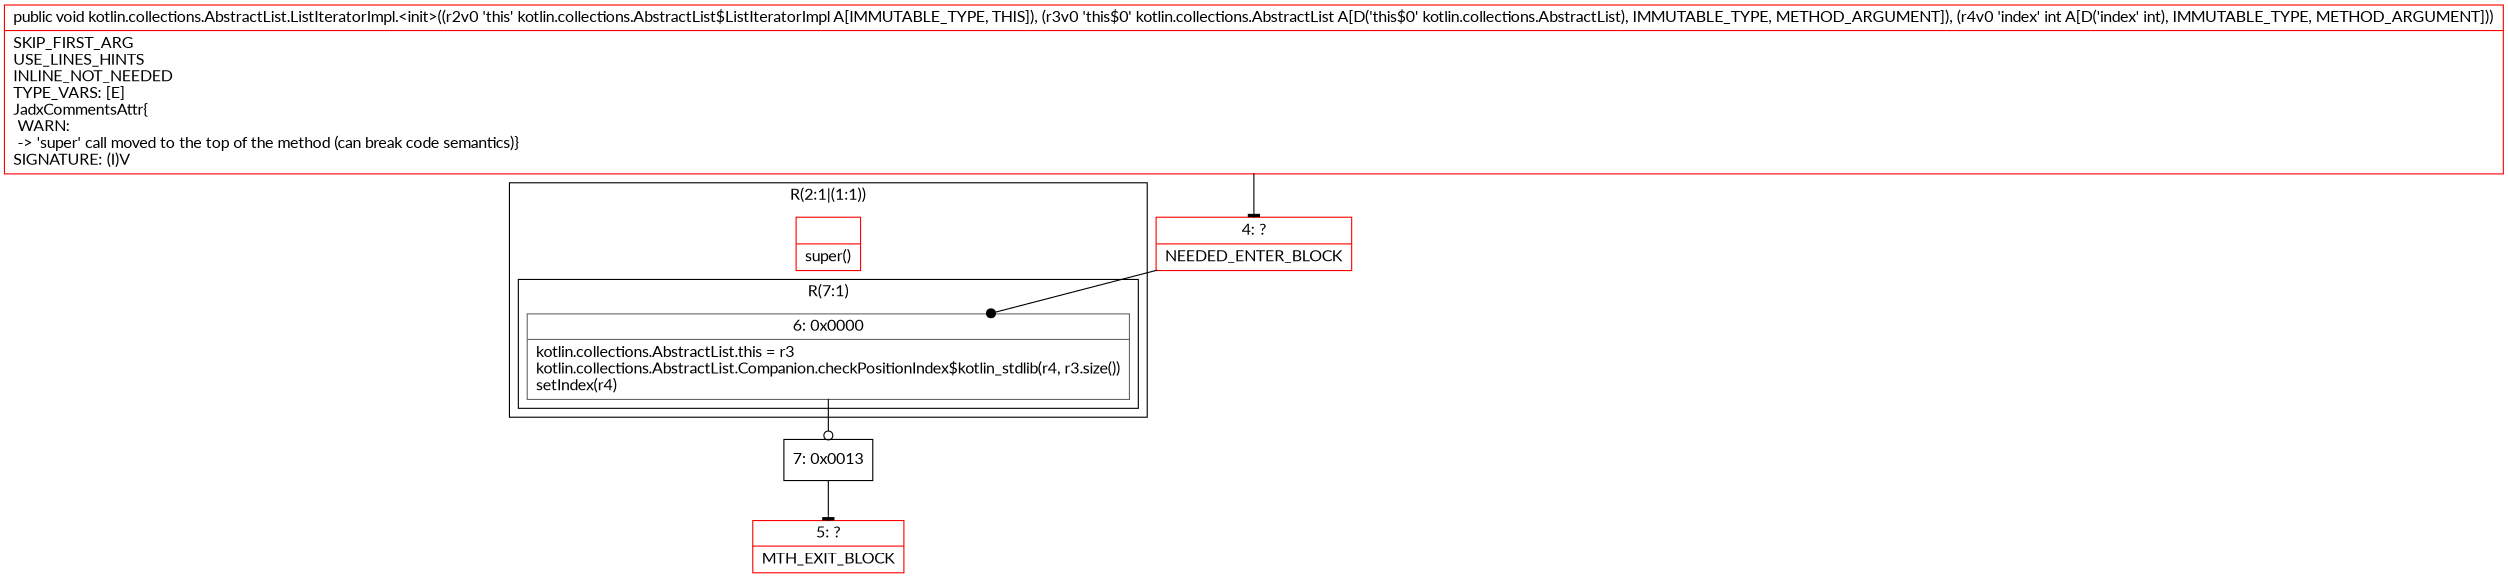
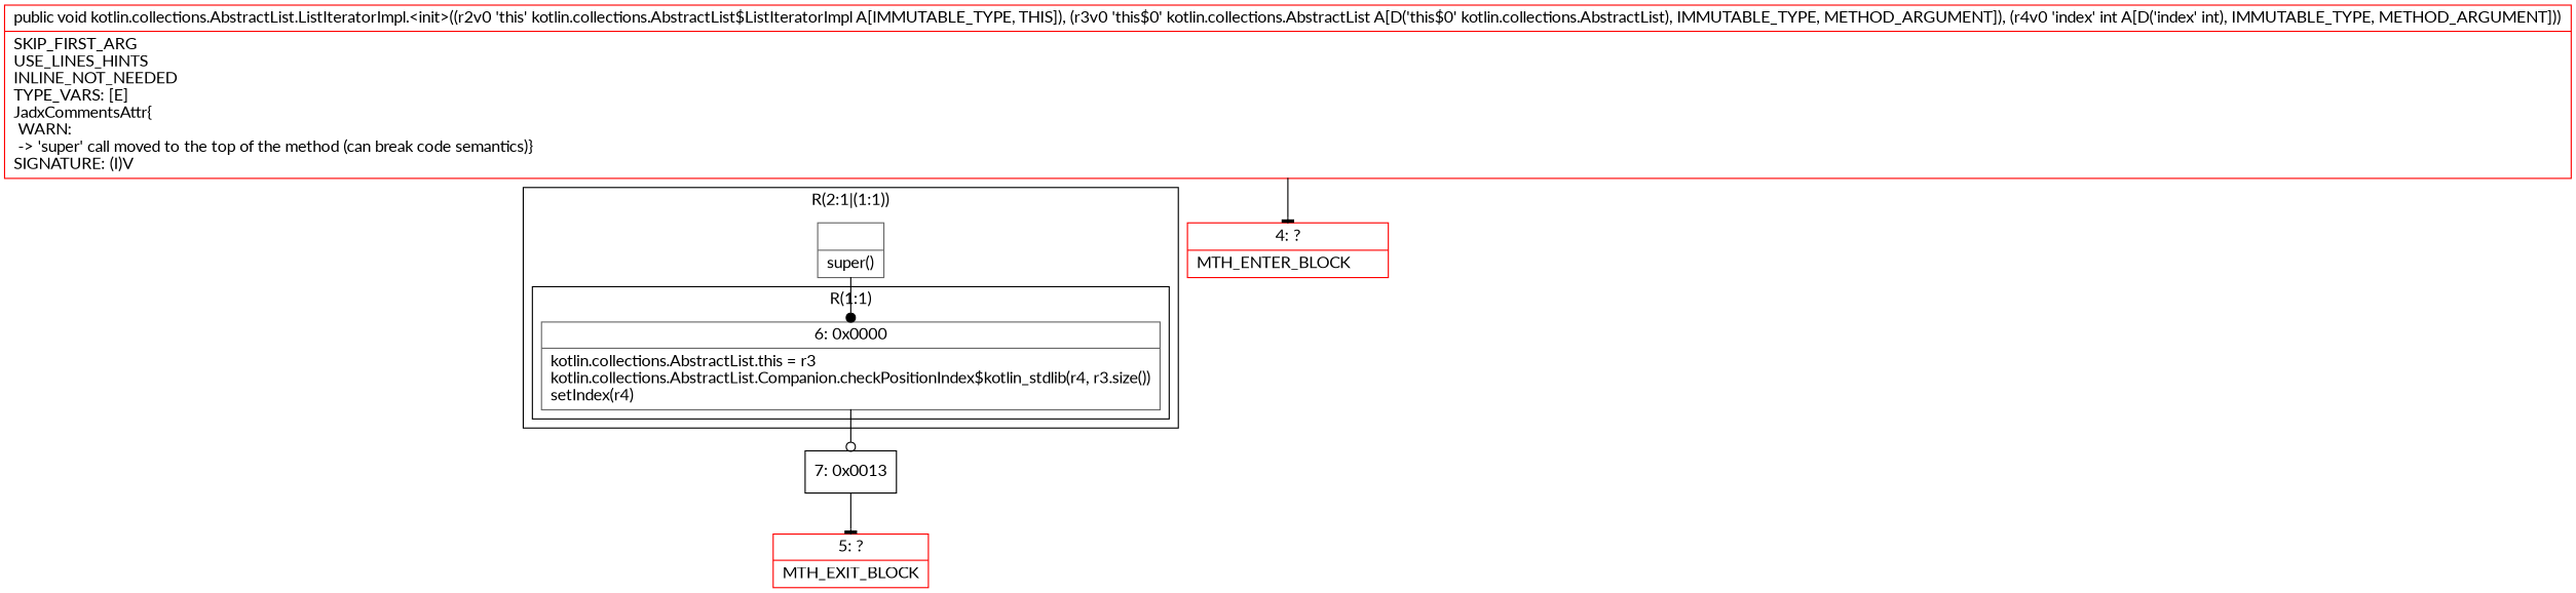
  digraph {
    fontname=Lato
    node [color=red fontname=Lato shape=record]
    edge [arrowhead=tee fontname=Lato]
    n1 [color=gray40 label="{6\:\ 0x0000|kotlin.collections.AbstractList.this = r3\lkotlin.collections.AbstractList.Companion.checkPositionIndex$kotlin_stdlib(r4, r3.size())\lsetIndex(r4)\l}"]
-   n2 [label="{|super()\l}"]
+   n2 [color=gray40 label="{|super()\l}"]
    n3 [color=black label="{7\:\ 0x0013}"]
    n4 [label="{5\:\ ?|MTH_EXIT_BLOCK\l}"]
-   n5 [label="{4\:\ ?|NEEDED_ENTER_BLOCK\l}"]
+   n5 [label="{4\:\ ?|MTH_ENTER_BLOCK\l}"]
    n6 [label="{public void kotlin.collections.AbstractList.ListIteratorImpl.\<init\>((r2v0 'this' kotlin.collections.AbstractList$ListIteratorImpl A[IMMUTABLE_TYPE, THIS]), (r3v0 'this$0' kotlin.collections.AbstractList A[D('this$0' kotlin.collections.AbstractList), IMMUTABLE_TYPE, METHOD_ARGUMENT]), (r4v0 'index' int A[D('index' int), IMMUTABLE_TYPE, METHOD_ARGUMENT]))  | SKIP_FIRST_ARG\lUSE_LINES_HINTS\lINLINE_NOT_NEEDED\lTYPE_VARS: [E]\lJadxCommentsAttr\{\l WARN: \l \-\> 'super' call moved to the top of the method (can break code semantics)\}\lSIGNATURE: (I)V\l}"]
    subgraph cluster_1 {
      label="R(2:1|(1:1))"
      n2
      subgraph cluster_2 {
-       label="R(7:1)"
+       label="R(1:1)"
        n1
      }
    }
    n1 -> n3 [arrowhead=odot]
    n3 -> n4
-   n5 -> n1 [arrowhead=dot]
+   n2 -> n1 [arrowhead=dot]
    n6 -> n5
  }
